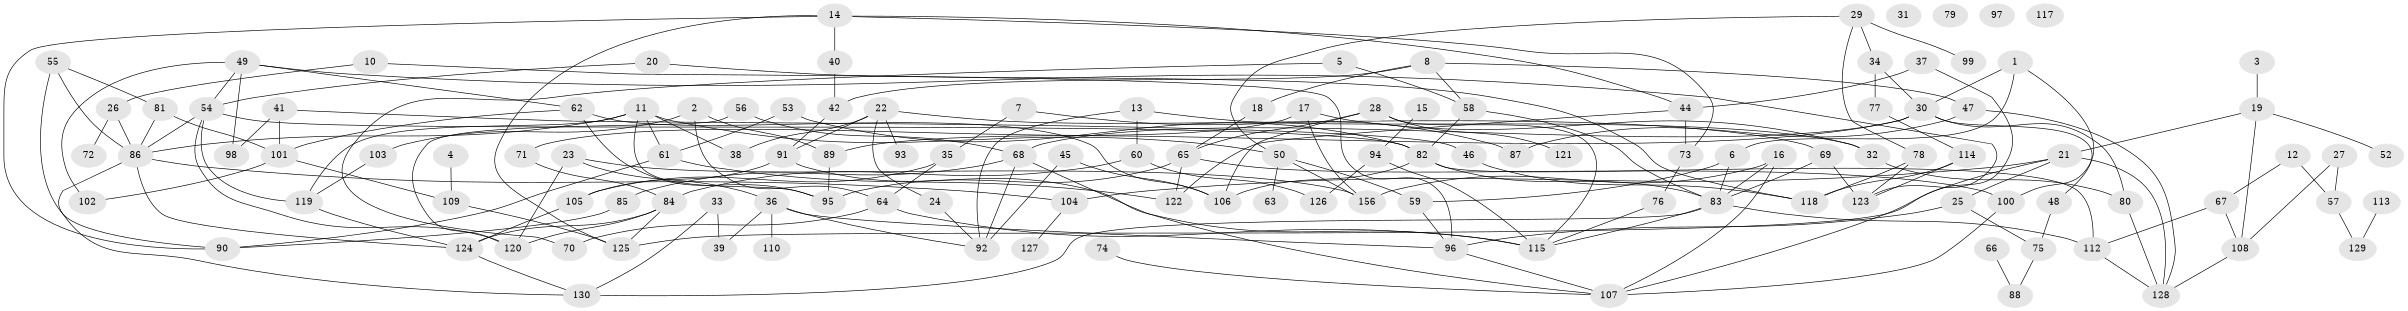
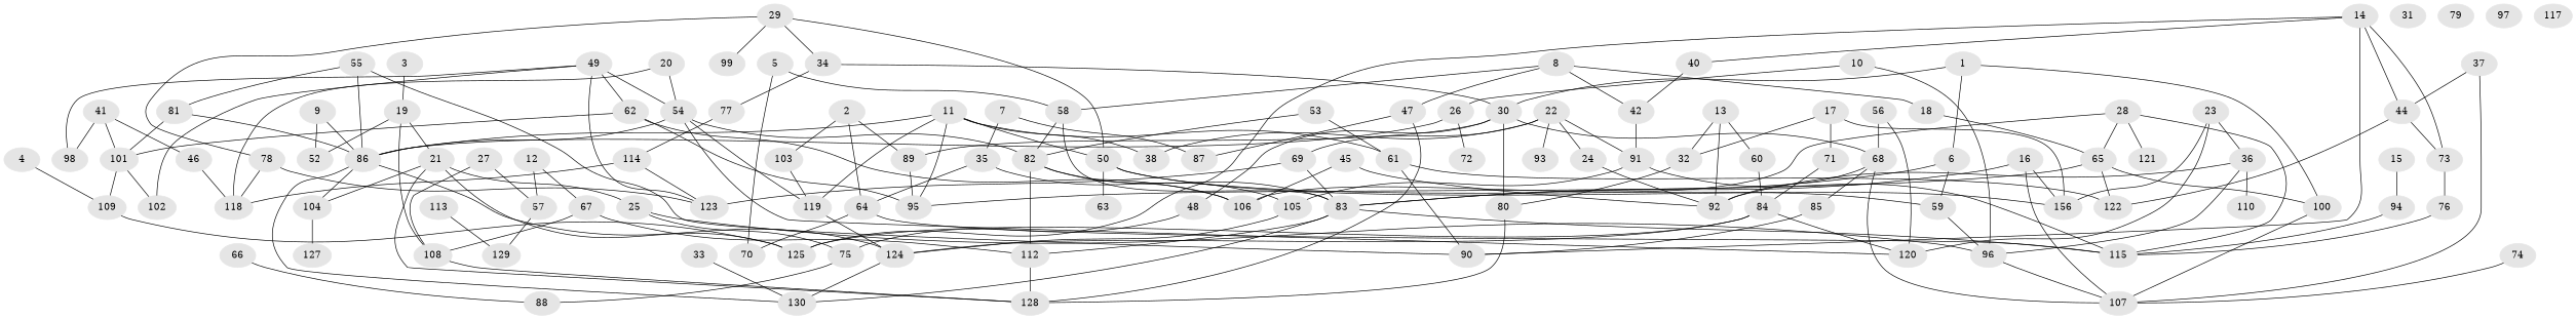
  graph {
    node [color=gray90 style=filled]
    1
    6
    30
    100
    59
    83
    89
    48
    68
    80
    107
    2
    64
    103
    70
    115
    95
    119
    3
    19
    52
    21
    108
    4
    109
    125
    5
    58
    82
    96
    130
    112
    7
    35
    87
    105
    8
    18
    42
    47
    65
    91
    128
+   9
    86
    104
    124
    10
    26
    72
    11
    38
    50
    61
    n55 [label=156]
    63
    90
    122
    12
    57
    67
    129
    13
    32
    60
    92
    84
-   126
    14
    40
    44
    73
    76
    15
    94
    16
    17
    71
    25
    20
    54
    118
    120
    75
    127
    22
    24
    69
    93
    123
    23
    36
-   39
    110
    88
    27
    28
    106
    121
    29
    34
    78
    99
    77
    85
    31
    33
    56
    114
    37
    41
    46
    98
    101
    102
    45
    49
    62
    53
    55
    81
    66
    74
    79
    97
    113
    117
    1 -- 6
    1 -- 30
    1 -- 100
    6 -- 59
    6 -- 83
    30 -- 89
    30 -- 48
    30 -- 68
    30 -- 80
    100 -- 107
    59 -- 96
    83 -- 115
    83 -- 130
    83 -- 112
    89 -- 95
    48 -- 75
    68 -- 107
    68 -- 92
    68 -- 85
    80 -- 128
    2 -- 89
    2 -- 64
    2 -- 103
    64 -- 70
    64 -- 115
    103 -- 119
    119 -- 124
    3 -- 19
    19 -- 52
    19 -- 21
    19 -- 108
    21 -- 125
    21 -- 128
    21 -- 104
    21 -- 25
    108 -- 128
    4 -- 109
    109 -- 125
    5 -- 70
    5 -- 58
    58 -- 83
    58 -- 82
    82 -- 83
    82 -- 112
    82 -- 106
    96 -- 107
    112 -- 128
    7 -- 35
    7 -- 87
    35 -- 64
    35 -- 105
    105 -- 124
    8 -- 58
    8 -- 18
    8 -- 42
    8 -- 47
    18 -- 65
    42 -- 91
    47 -- 87
    47 -- 128
    65 -- 100
    65 -- 95
    65 -- 122
    91 -- 115
    91 -- 105
+   9 -- 52
+   9 -- 86
    86 -- 130
    86 -- 104
    86 -- 124
    104 -- 127
    124 -- 130
    10 -- 96
    10 -- 26
    26 -- 86
    26 -- 72
    11 -- 95
    11 -- 119
    11 -- 86
    11 -- 38
    11 -- 50
    11 -- 61
    50 -- 59
    50 -- n55
    50 -- 63
    61 -- 90
    61 -- 122
    12 -- 57
    12 -- 67
    57 -- 129
    67 -- 108
    67 -- 112
    13 -- 32
    13 -- 60
    13 -- 92
    32 -- 80
    60 -- 84
-   60 -- 126
    84 -- 125
    84 -- 124
    84 -- 120
    14 -- 125
    14 -- 90
    14 -- 40
    14 -- 44
    14 -- 73
    40 -- 42
    44 -- 122
    44 -- 73
    73 -- 76
    76 -- 115
    15 -- 94
    94 -- 115
-   94 -- 126
    16 -- 83
    16 -- 107
    16 -- n55
    17 -- n55
    17 -- 32
    17 -- 71
    71 -- 84
    25 -- 96
    25 -- 75
    20 -- 54
    20 -- 118
    54 -- 119
    54 -- 82
    54 -- 86
    54 -- 120
    75 -- 88
    22 -- 91
    22 -- 38
    22 -- 24
    22 -- 69
    22 -- 93
    24 -- 92
    69 -- 83
    69 -- 123
    23 -- n55
    23 -- 120
    23 -- 36
    36 -- 96
    36 -- 92
-   36 -- 39
    36 -- 110
    27 -- 108
    27 -- 57
    28 -- 115
    28 -- 65
    28 -- 106
    28 -- 121
    29 -- 50
    29 -- 34
    29 -- 78
    29 -- 99
    34 -- 30
    34 -- 77
    78 -- 118
    78 -- 123
    77 -- 114
    85 -- 90
    33 -- 130
-   33 -- 39
    56 -- 68
    56 -- 120
    114 -- 118
    114 -- 123
    37 -- 107
    37 -- 44
    41 -- 46
    41 -- 98
    41 -- 101
    46 -- 118
    101 -- 109
    101 -- 102
    45 -- 92
    45 -- 106
    49 -- 54
    49 -- 123
    49 -- 98
    49 -- 102
    49 -- 62
    62 -- 95
    62 -- 106
    62 -- 101
    53 -- 82
    53 -- 61
    55 -- 86
    55 -- 90
    55 -- 81
    81 -- 86
    81 -- 101
    66 -- 88
    74 -- 107
    113 -- 129
  }
